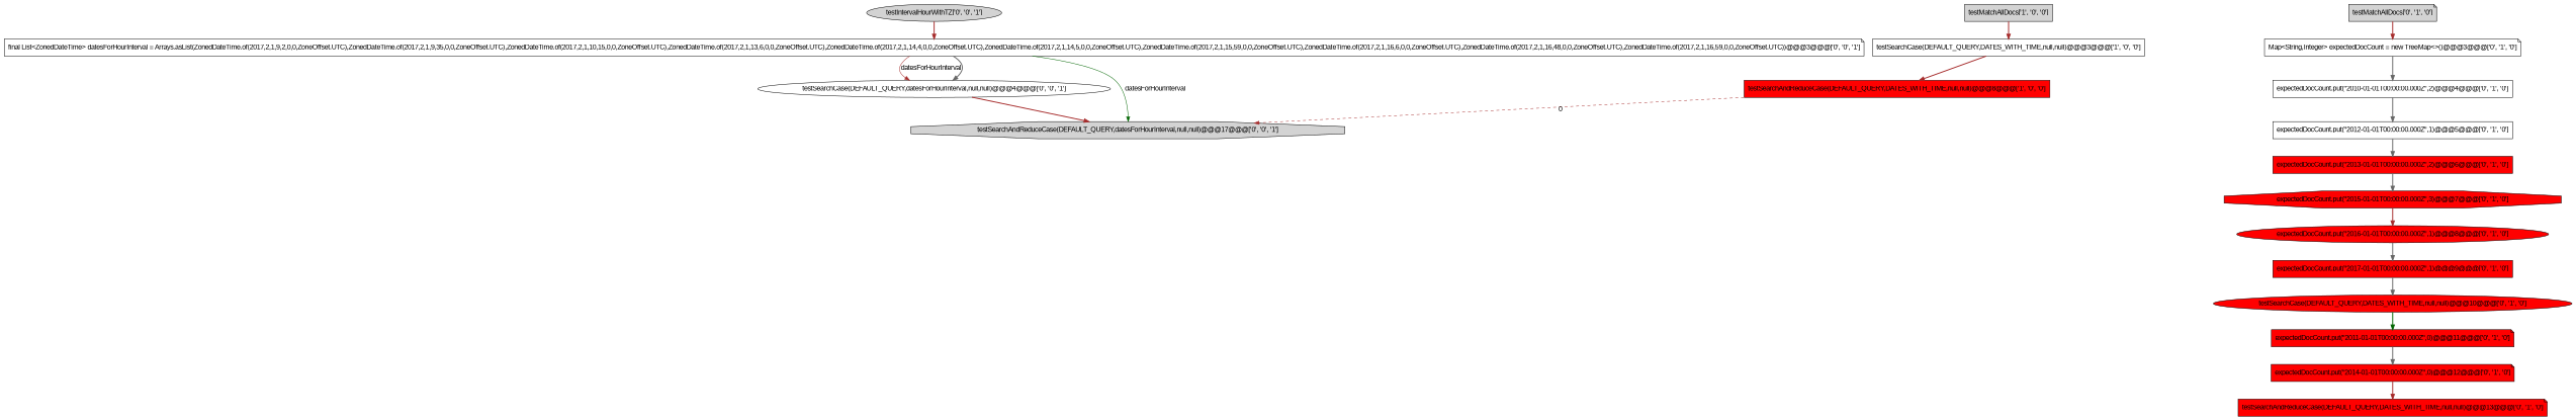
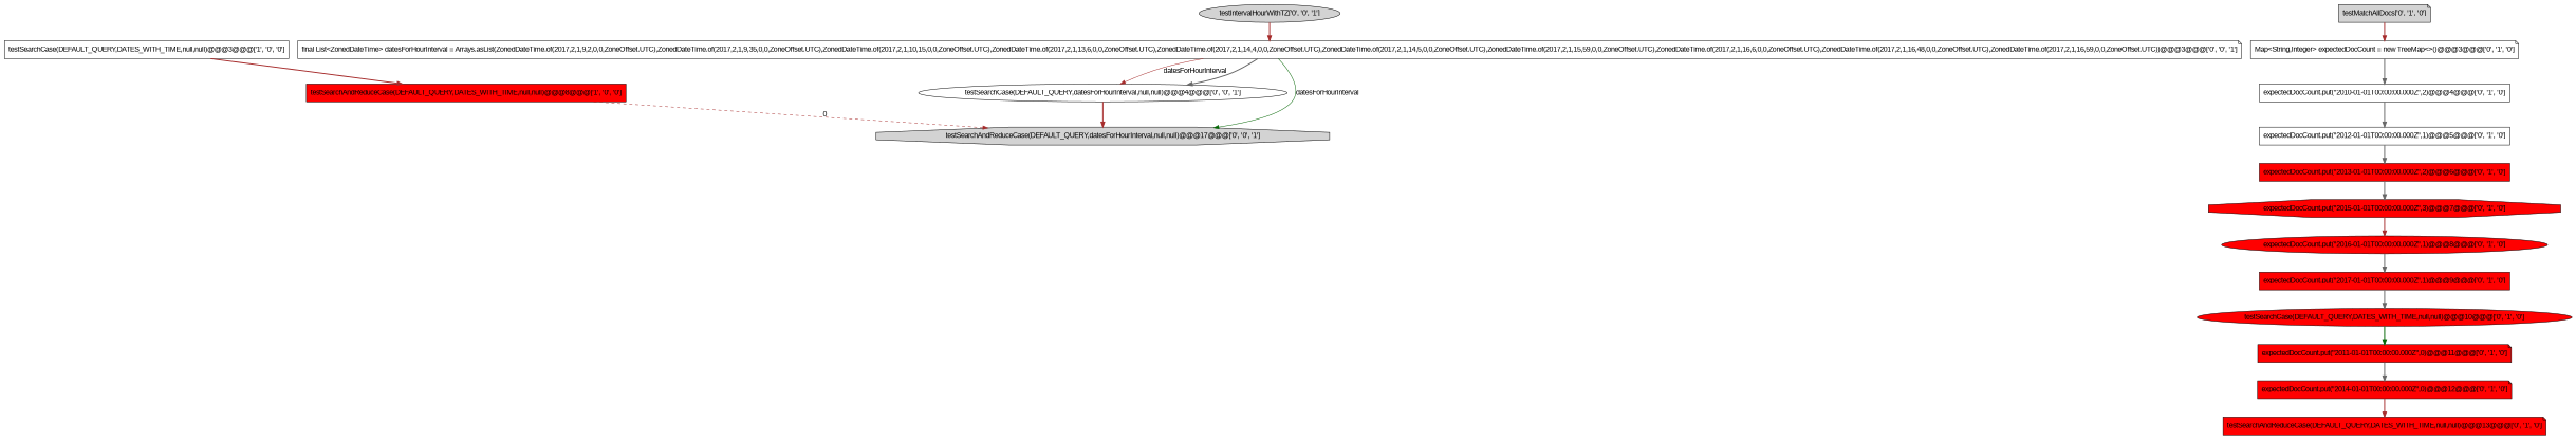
  digraph {
    fontname="Liberation Sans"
    node [fillcolor=red shape=box style=filled fontname="Liberation Sans"]
    edge [style=bold color=brown fontname="Liberation Sans"]
    n1 [fillcolor=white label="testSearchCase(DEFAULT_QUERY,DATES_WITH_TIME,null,null)@@@3@@@['1', '0', '0']"]
    n2 [label="testSearchAndReduceCase(DEFAULT_QUERY,DATES_WITH_TIME,null,null)@@@8@@@['1', '0', '0']"]
    n3 [fillcolor=white label="testSearchCase(DEFAULT_QUERY,datesForHourInterval,null,null)@@@4@@@['0', '0', '1']" shape=ellipse]
    n4 [fillcolor=lightgray label="testSearchAndReduceCase(DEFAULT_QUERY,datesForHourInterval,null,null)@@@17@@@['0', '0', '1']" shape=octagon]
    n5 [label="expectedDocCount.put(\"2011-01-01T00:00:00.000Z\",0)@@@11@@@['0', '1', '0']" shape=note]
    n6 [label="expectedDocCount.put(\"2014-01-01T00:00:00.000Z\",0)@@@12@@@['0', '1', '0']" shape=note]
    n7 [fillcolor=white label="expectedDocCount.put(\"2012-01-01T00:00:00.000Z\",1)@@@5@@@['0', '1', '0']"]
    n8 [label="expectedDocCount.put(\"2013-01-01T00:00:00.000Z\",2)@@@6@@@['0', '1', '0']"]
    n9 [label="expectedDocCount.put(\"2015-01-01T00:00:00.000Z\",3)@@@7@@@['0', '1', '0']" shape=octagon]
    n10 [label="expectedDocCount.put(\"2016-01-01T00:00:00.000Z\",1)@@@8@@@['0', '1', '0']" shape=ellipse]
    n11 [fillcolor=lightgray label="testIntervalHourWithTZ['0', '0', '1']" shape=ellipse]
    n12 [fillcolor=white label="final List<ZonedDateTime> datesForHourInterval = Arrays.asList(ZonedDateTime.of(2017,2,1,9,2,0,0,ZoneOffset.UTC),ZonedDateTime.of(2017,2,1,9,35,0,0,ZoneOffset.UTC),ZonedDateTime.of(2017,2,1,10,15,0,0,ZoneOffset.UTC),ZonedDateTime.of(2017,2,1,13,6,0,0,ZoneOffset.UTC),ZonedDateTime.of(2017,2,1,14,4,0,0,ZoneOffset.UTC),ZonedDateTime.of(2017,2,1,14,5,0,0,ZoneOffset.UTC),ZonedDateTime.of(2017,2,1,15,59,0,0,ZoneOffset.UTC),ZonedDateTime.of(2017,2,1,16,6,0,0,ZoneOffset.UTC),ZonedDateTime.of(2017,2,1,16,48,0,0,ZoneOffset.UTC),ZonedDateTime.of(2017,2,1,16,59,0,0,ZoneOffset.UTC))@@@3@@@['0', '0', '1']" shape=note]
    n13 [label="testSearchCase(DEFAULT_QUERY,DATES_WITH_TIME,null,null)@@@10@@@['0', '1', '0']" shape=ellipse]
    n14 [label="testSearchAndReduceCase(DEFAULT_QUERY,DATES_WITH_TIME,null,null)@@@13@@@['0', '1', '0']" shape=note]
-   n15 [fillcolor=lightgray label="testMatchAllDocs['1', '0', '0']"]
    n16 [fillcolor=white label="expectedDocCount.put(\"2010-01-01T00:00:00.000Z\",2)@@@4@@@['0', '1', '0']"]
    n17 [fillcolor=lightgray label="testMatchAllDocs['0', '1', '0']" shape=note]
    n18 [fillcolor=white label="Map<String,Integer> expectedDocCount = new TreeMap<>()@@@3@@@['0', '1', '0']" shape=note]
    n19 [label="expectedDocCount.put(\"2017-01-01T00:00:00.000Z\",1)@@@9@@@['0', '1', '0']"]
    n1 -> n2
    n2 -> n4 [label=0 style=dashed]
    n3 -> n4
    n5 -> n6 [color=gray40]
    n6 -> n14
    n7 -> n8 [color=gray40]
    n8 -> n9 [color=gray40]
    n9 -> n10
    n10 -> n19 [color=gray40]
    n11 -> n12
    n12 -> n3 [label=datesForHourInterval style=solid]
    n12 -> n3 [color=gray40]
    n12 -> n4 [label=datesForHourInterval style=solid color=darkgreen]
    n13 -> n5 [color=darkgreen]
-   n15 -> n1
    n16 -> n7 [color=gray40]
    n17 -> n18
    n18 -> n16 [color=gray40]
    n19 -> n13 [color=gray40]
  }
